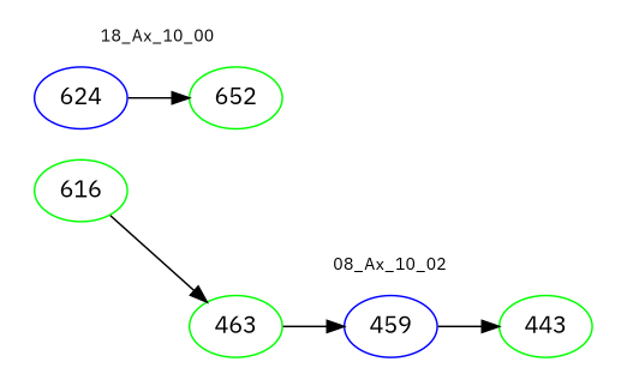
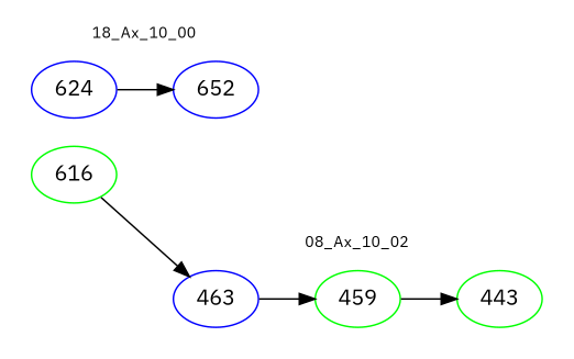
  digraph {
    fontname="IBM Plex Sans"
    rankdir=LR
    node [color=green fontname="IBM Plex Sans"]
    edge [color=black fontname="IBM Plex Sans"]
    n1 [label=616]
    n2 [color=blue label=624]
-   n3 [label=652]
-   n4 [label=463]
-   n5 [color=blue label=459]
+   n3 [color=blue label=652]
+   n4 [color=blue label=463]
+   n5 [label=459]
    n6 [label=443]
    subgraph cluster_1 {
      color=white
      fontsize=10
      label="18_Ax_10_00"
      n1
      n2
      n3
    }
    subgraph cluster_2 {
      color=white
      fontsize=10
      label="08_Ax_10_02"
      n4
      n5
      n6
    }
    n1 -> n4
    n2 -> n3
    n4 -> n5
    n5 -> n6
  }
